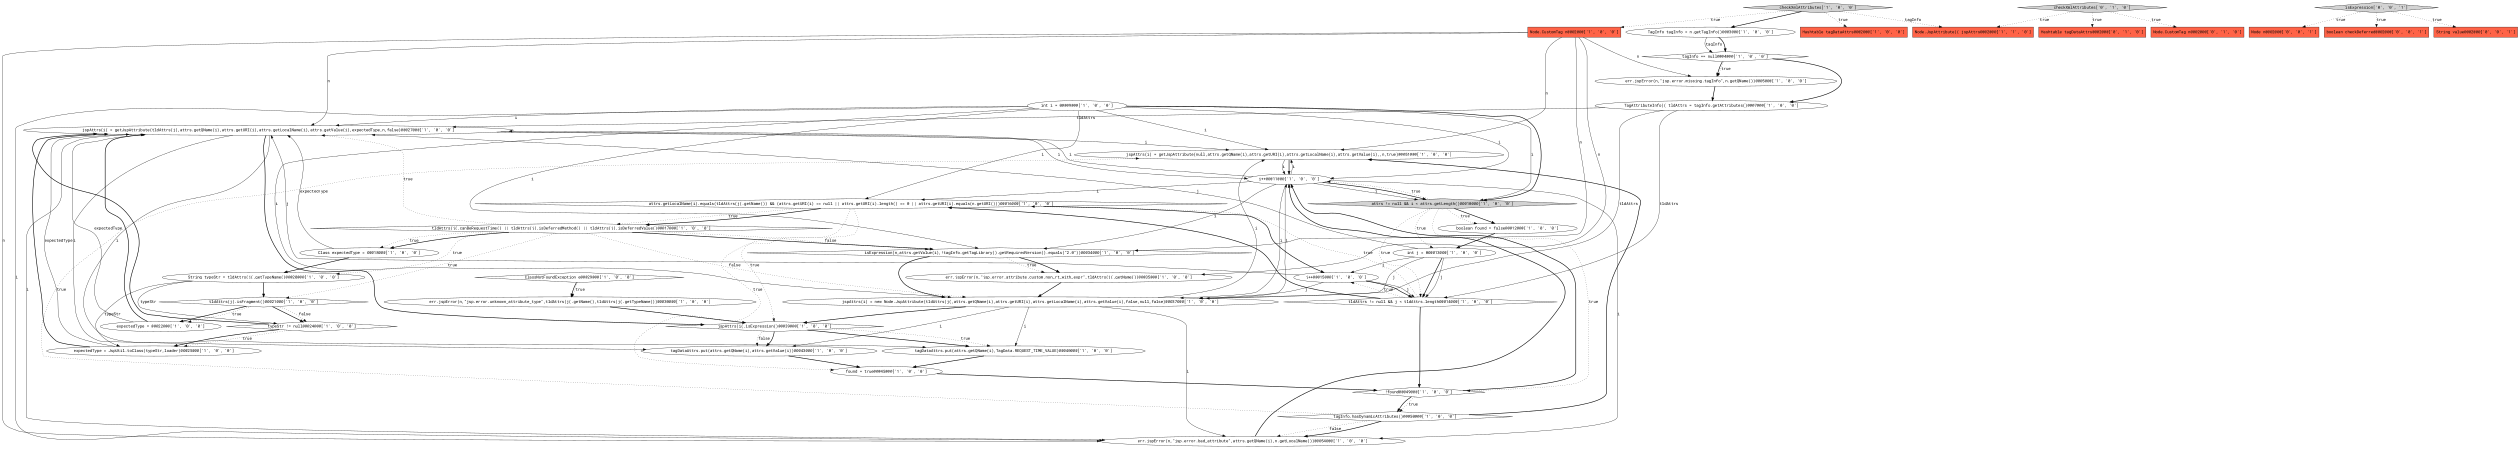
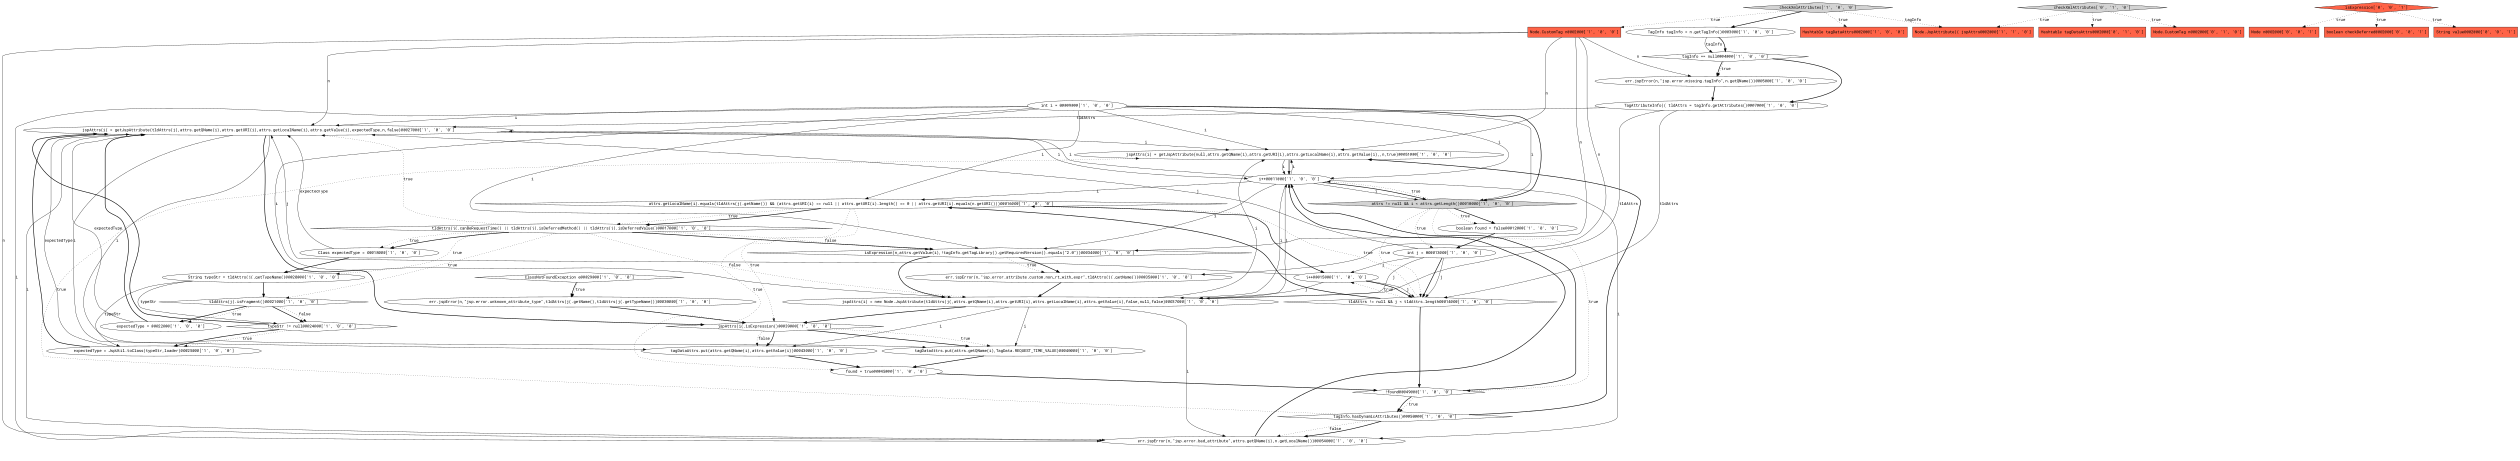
  digraph {
    fontname="Roboto Mono"
    node [fillcolor=white fontname="Roboto Mono" shape=ellipse style=filled]
    edge [fontname="Roboto Mono" style=solid]
    n1 [fillcolor=tomato label="Node.CustomTag n@@@2@@@['1', '0', '0']" shape=box]
    n2 [label="err.jspError(n,\"jsp.error.missing.tagInfo\",n.getQName())@@@5@@@['1', '0', '0']"]
    n3 [label="err.jspError(n,\"jsp.error.attribute.custom.non_rt_with_expr\",tldAttrs(j(.getName())@@@35@@@['1', '0', '0']"]
    n4 [label="isExpression(n,attrs.getValue(i),!tagInfo.getTagLibrary().getRequiredVersion().equals(\"2.0\"))@@@34@@@['1', '0', '0']" shape=diamond]
    n5 [label="jspAttrs(i( = getJspAttribute(null,attrs.getQName(i),attrs.getURI(i),attrs.getLocalName(i),attrs.getValue(i),,n,true)@@@51@@@['1', '0', '0']"]
    n6 [label="jspAttrs(i( = getJspAttribute(tldAttrs(j(,attrs.getQName(i),attrs.getURI(i),attrs.getLocalName(i),attrs.getValue(i),expectedType,n,false)@@@27@@@['1', '0', '0']"]
    n7 [label="err.jspError(n,\"jsp.error.bad_attribute\",attrs.getQName(i),n.getLocalName())@@@54@@@['1', '0', '0']"]
    n8 [label="TagAttributeInfo(( tldAttrs = tagInfo.getAttributes()@@@7@@@['1', '0', '0']"]
    n9 [label="jspAttrs(i( = new Node.JspAttribute(tldAttrs(j(,attrs.getQName(i),attrs.getURI(i),attrs.getLocalName(i),attrs.getValue(i),false,null,false)@@@37@@@['1', '0', '0']"]
    n10 [label="i++@@@11@@@['1', '0', '0']"]
    n11 [label="tagDataAttrs.put(attrs.getQName(i),attrs.getValue(i))@@@43@@@['1', '0', '0']"]
    n12 [label="jspAttrs(i(.isExpression()@@@39@@@['1', '0', '0']" shape=diamond]
    n13 [label="tagDataAttrs.put(attrs.getQName(i),TagData.REQUEST_TIME_VALUE)@@@40@@@['1', '0', '0']"]
    n14 [fillcolor=tomato label="Node n@@@2@@@['0', '0', '1']" shape=box]
    n15 [label="tldAttrs != null && j < tldAttrs.length@@@14@@@['1', '0', '0']" shape=diamond]
    n16 [label="expectedType = @@@22@@@['1', '0', '0']"]
    n17 [fillcolor=lightgray label="attrs != null && i < attrs.getLength()@@@10@@@['1', '0', '0']" shape=diamond]
    n18 [label="boolean found = false@@@12@@@['1', '0', '0']"]
    n19 [label="int j = 0@@@13@@@['1', '0', '0']"]
    n20 [label="!found@@@49@@@['1', '0', '0']" shape=diamond]
    n21 [label="int i = 0@@@9@@@['1', '0', '0']"]
    n22 [label="attrs.getLocalName(i).equals(tldAttrs(j(.getName()) && (attrs.getURI(i) == null || attrs.getURI(i).length() == 0 || attrs.getURI(i).equals(n.getURI()))@@@16@@@['1', '0', '0']" shape=diamond]
    n23 [label="expectedType = JspUtil.toClass(typeStr,loader)@@@25@@@['1', '0', '0']"]
    n24 [label="tagInfo == null@@@4@@@['1', '0', '0']" shape=diamond]
    n25 [label="ClassNotFoundException e@@@29@@@['1', '0', '0']" shape=diamond]
    n26 [label="err.jspError(n,\"jsp.error.unknown_attribute_type\",tldAttrs(j(.getName(),tldAttrs(j(.getTypeName())@@@30@@@['1', '0', '0']"]
    n27 [label="found = true@@@45@@@['1', '0', '0']"]
    n28 [fillcolor=tomato label="boolean checkDeferred@@@2@@@['0', '0', '1']" shape=box]
    n29 [fillcolor=tomato label="Hashtable tagDataAttrs@@@2@@@['0', '1', '0']" shape=box]
    n30 [fillcolor=lightgray label="checkXmlAttributes['1', '0', '0']" shape=diamond]
    n31 [fillcolor=tomato label="Node.JspAttribute(( jspAttrs@@@2@@@['1', '1', '0']" shape=box]
    n32 [label="TagInfo tagInfo = n.getTagInfo()@@@3@@@['1', '0', '0']"]
    n33 [fillcolor=tomato label="Hashtable tagDataAttrs@@@2@@@['1', '0', '0']" shape=box]
    n34 [label="j++@@@15@@@['1', '0', '0']"]
    n35 [label="tldAttrs(j(.canBeRequestTime() || tldAttrs(j(.isDeferredMethod() || tldAttrs(j(.isDeferredValue()@@@17@@@['1', '0', '0']" shape=diamond]
    n36 [label="typeStr != null@@@24@@@['1', '0', '0']" shape=diamond]
    n37 [label="Class expectedType = @@@18@@@['1', '0', '0']"]
    n38 [label="String typeStr = tldAttrs(j(.getTypeName()@@@20@@@['1', '0', '0']"]
    n39 [label="tldAttrs(j(.isFragment()@@@21@@@['1', '0', '0']" shape=diamond]
    n40 [label="tagInfo.hasDynamicAttributes()@@@50@@@['1', '0', '0']" shape=diamond]
    n41 [fillcolor=tomato label="String value@@@2@@@['0', '0', '1']" shape=box]
    n42 [fillcolor=tomato label="Node.CustomTag n@@@2@@@['0', '1', '0']" shape=box]
-   n43 [fillcolor=lightgray label="isExpression['0', '0', '1']" shape=diamond]
+   n43 [fillcolor=tomato label="isExpression['0', '0', '1']" shape=diamond]
    n44 [fillcolor=lightgray label="checkXmlAttributes['0', '1', '0']" shape=diamond]
    n1 -> n2 [label=n]
    n1 -> n3 [label=n]
    n1 -> n4 [label=n]
    n1 -> n5 [label=n]
    n1 -> n6 [label=n]
    n1 -> n7 [label=n]
    n2 -> n8 [style=bold]
    n3 -> n9 [style=bold]
    n4 -> n3 [style=bold]
    n4 -> n3 [label=true style=dotted]
    n4 -> n9 [style=bold]
    n5 -> n10 [label=i]
    n5 -> n10 [style=bold]
    n6 -> n5 [label=i]
    n6 -> n7 [label=i]
    n6 -> n10 [label=i]
    n6 -> n11 [label=i]
    n6 -> n12 [style=bold]
    n6 -> n13 [label=i]
    n7 -> n10 [style=bold]
    n8 -> n6 [label=tldAttrs]
    n8 -> n9 [label=tldAttrs]
    n8 -> n15 [label=tldAttrs]
    n9 -> n5 [label=i]
    n9 -> n7 [label=i]
    n9 -> n10 [label=i]
    n9 -> n11 [label=i]
    n9 -> n12 [style=bold]
    n9 -> n13 [label=i]
    n10 -> n4 [label=i]
    n10 -> n5 [label=i]
    n10 -> n6 [label=i]
    n10 -> n7 [label=i]
    n10 -> n9 [label=i]
    n10 -> n17 [label=i]
    n10 -> n17 [style=bold]
    n10 -> n22 [label=i]
    n11 -> n27 [style=bold]
    n12 -> n11 [style=bold]
    n12 -> n11 [label=false style=dotted]
    n12 -> n13 [label=true style=dotted]
    n12 -> n13 [style=bold]
    n13 -> n27 [style=bold]
    n15 -> n20 [style=bold]
    n15 -> n22 [style=bold]
    n15 -> n22 [label=true style=dotted]
    n15 -> n34 [label=true style=dotted]
    n16 -> n6 [label=expectedType]
    n16 -> n6 [style=bold]
    n17 -> n10 [label=true style=dotted]
    n17 -> n15 [label=true style=dotted]
    n17 -> n18 [style=bold]
    n17 -> n18 [label=true style=dotted]
    n17 -> n19 [label=true style=dotted]
    n17 -> n20 [label=true style=dotted]
    n18 -> n19 [style=bold]
    n19 -> n6 [label=j]
    n19 -> n9 [label=j]
    n19 -> n15 [style=bold]
    n19 -> n15 [label=j]
    n19 -> n34 [label=j]
    n20 -> n10 [style=bold]
    n20 -> n40 [label=true style=dotted]
    n20 -> n40 [style=bold]
    n21 -> n4 [label=i]
    n21 -> n5 [label=i]
    n21 -> n6 [label=i]
    n21 -> n7 [label=i]
    n21 -> n9 [label=i]
    n21 -> n10 [label=i]
    n21 -> n17 [label=i]
    n21 -> n17 [style=bold]
    n21 -> n22 [label=i]
    n22 -> n12 [label=true style=dotted]
    n22 -> n27 [label=true style=dotted]
    n22 -> n34 [style=bold]
    n22 -> n35 [label=true style=dotted]
    n22 -> n35 [style=bold]
    n23 -> n6 [style=bold]
    n23 -> n6 [label=expectedType]
    n24 -> n2 [label=true style=dotted]
    n24 -> n2 [style=bold]
    n24 -> n8 [style=bold]
    n25 -> n26 [label=true style=dotted]
    n25 -> n26 [style=bold]
    n26 -> n12 [style=bold]
    n27 -> n20 [style=bold]
    n30 -> n1 [label=true style=dotted]
    n30 -> n31 [label=tagInfo style=dotted]
    n30 -> n32 [style=bold]
    n30 -> n33 [label=true style=dotted]
    n32 -> n24 [style=bold]
    n32 -> n24 [label=tagInfo]
    n34 -> n6 [label=j]
    n34 -> n9 [label=j]
    n34 -> n15 [label=j]
    n34 -> n15 [style=bold]
    n35 -> n4 [style=bold]
    n35 -> n4 [label=false style=dotted]
    n35 -> n6 [label=true style=dotted]
    n35 -> n9 [label=false style=dotted]
    n35 -> n37 [style=bold]
    n35 -> n37 [label=true style=dotted]
    n35 -> n38 [label=true style=dotted]
    n35 -> n39 [label=true style=dotted]
    n36 -> n6 [style=bold]
    n36 -> n23 [label=true style=dotted]
    n36 -> n23 [style=bold]
    n37 -> n6 [label=expectedType]
    n37 -> n38 [style=bold]
    n38 -> n23 [label=typeStr]
    n38 -> n36 [label=typeStr]
    n38 -> n39 [style=bold]
    n39 -> n16 [style=bold]
    n39 -> n16 [label=true style=dotted]
    n39 -> n36 [style=bold]
    n39 -> n36 [label=false style=dotted]
    n40 -> n5 [label=true style=dotted]
    n40 -> n5 [style=bold]
    n40 -> n7 [label=false style=dotted]
    n40 -> n7 [style=bold]
    n43 -> n14 [label=true style=dotted]
    n43 -> n28 [label=true style=dotted]
    n43 -> n41 [label=true style=dotted]
    n44 -> n29 [label=true style=dotted]
    n44 -> n31 [label=true style=dotted]
    n44 -> n42 [label=true style=dotted]
  }
